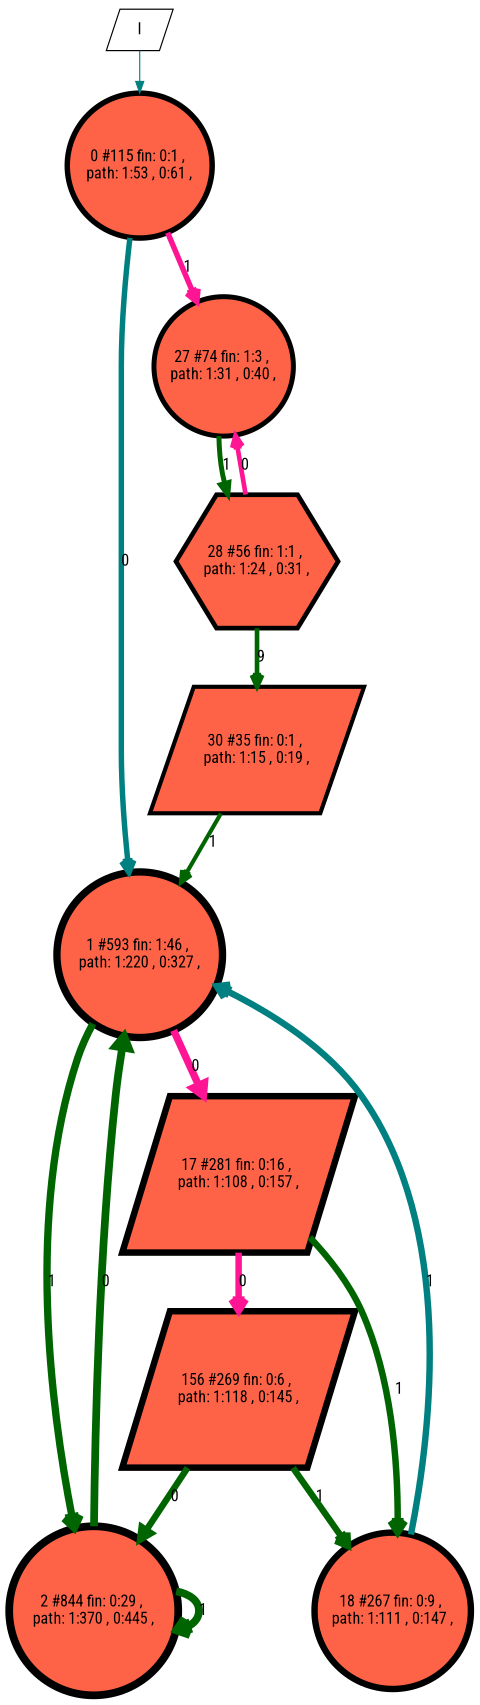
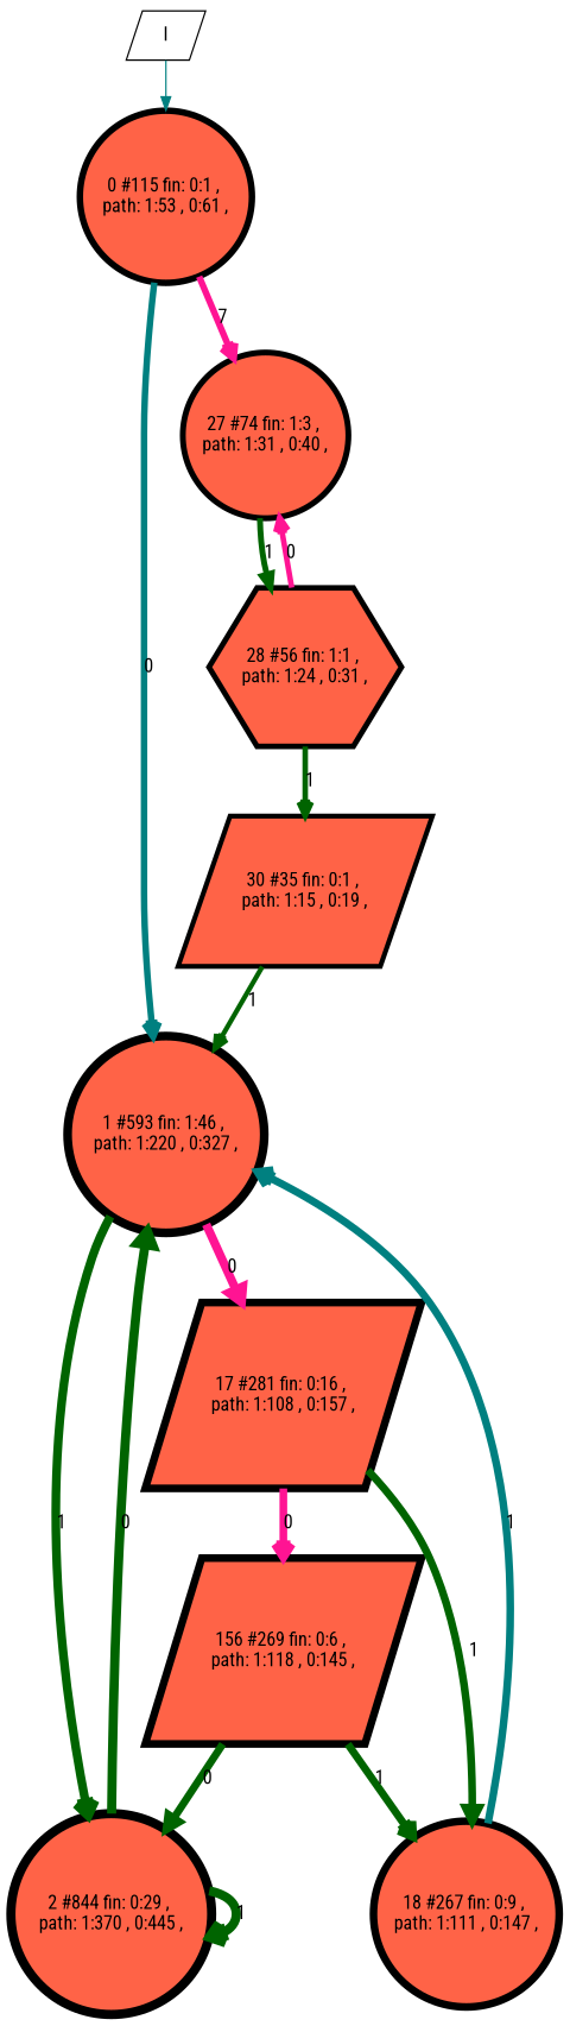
  digraph {
    fontname="Roboto Condensed"
    node [fillcolor=tomato fontname="Roboto Condensed" shape=circle style=filled]
    edge [arrowhead=vee color=darkgreen fontname="Roboto Condensed" penwidth=4.75359]
    n1 [height=1.74982 label="0 #115 fin: 0:1 , \n path: 1:53 , 0:61 , " penwidth=4.75359 width=1.74982]
    n2 [height=1.99971 label="1 #593 fin: 1:46 , \n path: 1:220 , 0:327 , " penwidth=6.38688 width=1.99971]
    n3 [height=1.671 label="27 #74 fin: 1:3 , \n path: 1:31 , 0:40 , " penwidth=4.31749 width=1.671]
    n4 [height=1.8934 label="17 #281 fin: 0:16 , \n path: 1:108 , 0:157 , " penwidth=5.64191 shape=parallelogram width=1.8934]
    n5 [height=2.04632 label="2 #844 fin: 0:29 , \n path: 1:370 , 0:445 , " penwidth=6.73934 width=2.04632]
    n6 [height=1.61801 label="28 #56 fin: 1:1 , \n path: 1:24 , 0:31 , " penwidth=4.04305 shape=hexagon width=1.61801]
    I [shape=parallelogram fillcolor="" style=""]
    n8 [height=1.88683 label="156 #269 fin: 0:6 , \n path: 1:118 , 0:145 , " penwidth=5.59842 shape=parallelogram width=1.88683]
    n9 [height=1.8857 label="18 #267 fin: 0:9 , \n path: 1:111 , 0:147 , " penwidth=5.59099 width=1.8857]
    n10 [height=1.52247 label="30 #35 fin: 0:1 , \n path: 1:15 , 0:19 , " penwidth=3.58352 shape=parallelogram width=1.52247]
    n1 -> n2 [color=teal label="0 "]
-   n1 -> n3 [color=deeppink label="1 "]
+   n1 -> n3 [color=deeppink label="7 "]
    n2 -> n4 [arrowhead=normal color=deeppink label="0 " penwidth=6.38688]
    n2 -> n5 [label="1 " penwidth=6.38688]
    n3 -> n6 [arrowhead=normal label="1 " penwidth=4.31749]
    n4 -> n8 [color=deeppink label="0 " penwidth=5.64191]
-   n4 -> n9 [label="1 " penwidth=5.64191]
+   n4 -> n9 [arrowhead=normal label="1 " penwidth=5.64191]
    n5 -> n2 [arrowhead=normal label="0 " penwidth=6.73934]
    n5 -> n5 [label="1 " penwidth=6.73934]
    n6 -> n3 [color=deeppink label="0 " penwidth=4.04305]
-   n6 -> n10 [label="9 " penwidth=4.04305]
+   n6 -> n10 [label="1 " penwidth=4.04305]
    I -> n1 [arrowhead=normal color=teal penwidth=""]
    n8 -> n5 [arrowhead=normal label="0 " penwidth=5.59842]
    n8 -> n9 [label="1 " penwidth=5.59842]
    n9 -> n2 [color=teal label="1 " penwidth=5.59099]
    n10 -> n2 [label="1 " penwidth=3.58352]
  }
